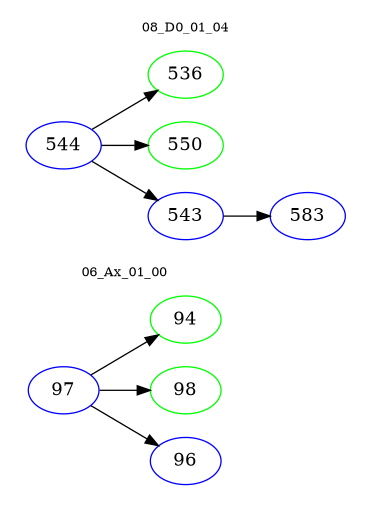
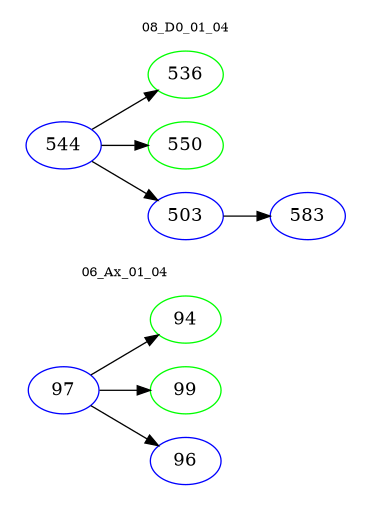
  digraph {
    rankdir=LR
    node [color=blue]
    edge [color=black]
    n1 [label=97]
    n2 [label=96]
-   n3 [color=green label=98]
+   n3 [color=green label=99]
    n4 [color=green label=94]
    n5 [label=544]
-   n6 [label=543]
+   n6 [label=503]
    n7 [color=green label=550]
    n8 [color=green label=536]
    n9 [label=583]
    subgraph cluster_1 {
      color=white
      fontsize=10
-     label="06_Ax_01_00"
+     label="06_Ax_01_04"
      n1
      n2
      n3
      n4
    }
    subgraph cluster_2 {
      color=white
      fontsize=10
      label="08_D0_01_04"
      n5
      n6
      n7
      n8
      n9
    }
    n1 -> n2
    n1 -> n3
    n1 -> n4
    n5 -> n6
    n5 -> n7
    n5 -> n8
    n6 -> n9
  }
